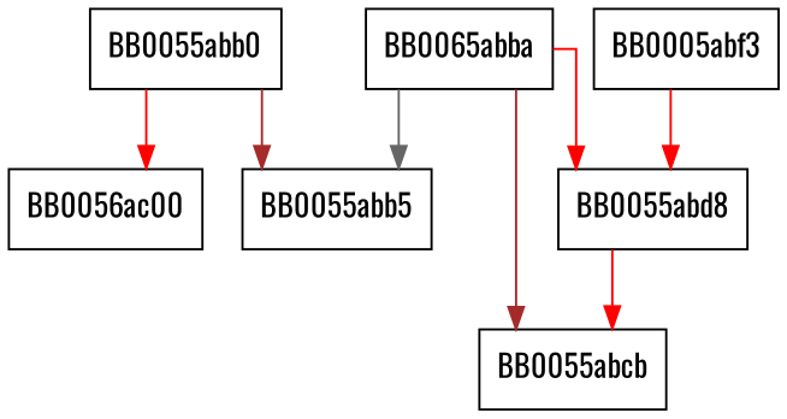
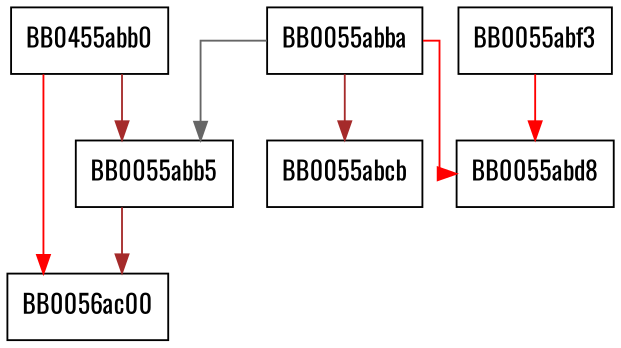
  digraph {
    fontname=Oswald
    splines=ortho
    node [fontname=Oswald shape=box]
    edge [color=red fontname=Oswald]
    n1 [label=BB0056ac00]
-   BB0055abb0
+   BB0055abb0 [label=BB0455abb0]
    BB0055abb5
-   BB0055abba [label=BB0065abba]
+   BB0055abba
    BB0055abd8
    BB0055abcb
-   BB0055abf3 [label=BB0005abf3]
+   BB0055abf3
    BB0055abb0 -> n1
    BB0055abb0 -> BB0055abb5 [color=brown]
+   BB0055abb5 -> n1 [color=brown]
    BB0055abba -> BB0055abb5 [color=gray40]
    BB0055abba -> BB0055abd8
    BB0055abba -> BB0055abcb [color=brown]
-   BB0055abd8 -> BB0055abcb
    BB0055abf3 -> BB0055abd8
  }
